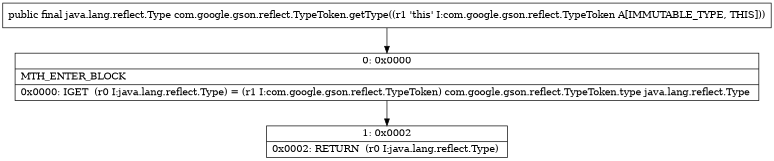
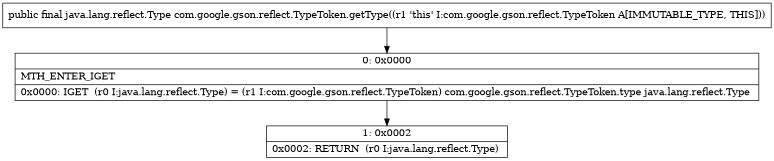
  digraph {
    node [shape=record]
-   n1 [label="{0\:\ 0x0000|MTH_ENTER_BLOCK\l|0x0000: IGET  (r0 I:java.lang.reflect.Type) = (r1 I:com.google.gson.reflect.TypeToken) com.google.gson.reflect.TypeToken.type java.lang.reflect.Type \l}"]
+   n1 [label="{0\:\ 0x0000|MTH_ENTER_IGET\l|0x0000: IGET  (r0 I:java.lang.reflect.Type) = (r1 I:com.google.gson.reflect.TypeToken) com.google.gson.reflect.TypeToken.type java.lang.reflect.Type \l}"]
    n2 [label="{1\:\ 0x0002|0x0002: RETURN  (r0 I:java.lang.reflect.Type) \l}"]
    n3 [label="{public final java.lang.reflect.Type com.google.gson.reflect.TypeToken.getType((r1 'this' I:com.google.gson.reflect.TypeToken A[IMMUTABLE_TYPE, THIS])) }"]
    n1 -> n2
    n3 -> n1
  }
